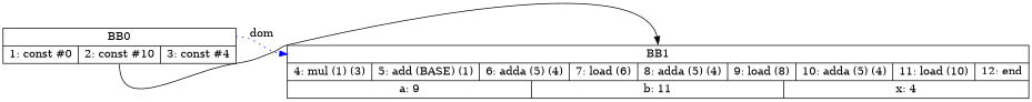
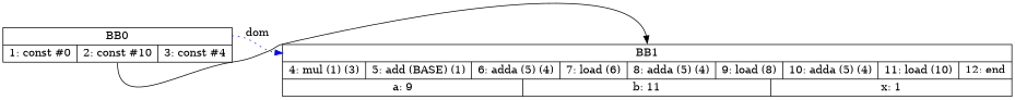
  digraph {
    rankdir=LR
    node [shape=record]
    n1 [label="<b>BB0|{1: const #0|2: const #10|3: const #4}"]
-   n2 [label="<b>BB1|{4: mul (1) (3)|5: add (BASE) (1)|6: adda (5) (4)|7: load (6)|8: adda (5) (4)|9: load (8)|10: adda (5) (4)|11: load (10)|12: end} | {a: 9|b: 11|x: 4}"]
+   n2 [label="<b>BB1|{4: mul (1) (3)|5: add (BASE) (1)|6: adda (5) (4)|7: load (6)|8: adda (5) (4)|9: load (8)|10: adda (5) (4)|11: load (10)|12: end} | {a: 9|b: 11|x: 1}"]
    n1 -> n2 [headport=n tailport=s]
    n1 -> n2 [color=blue headport=b label=dom style=dotted tailport=b]
  }
